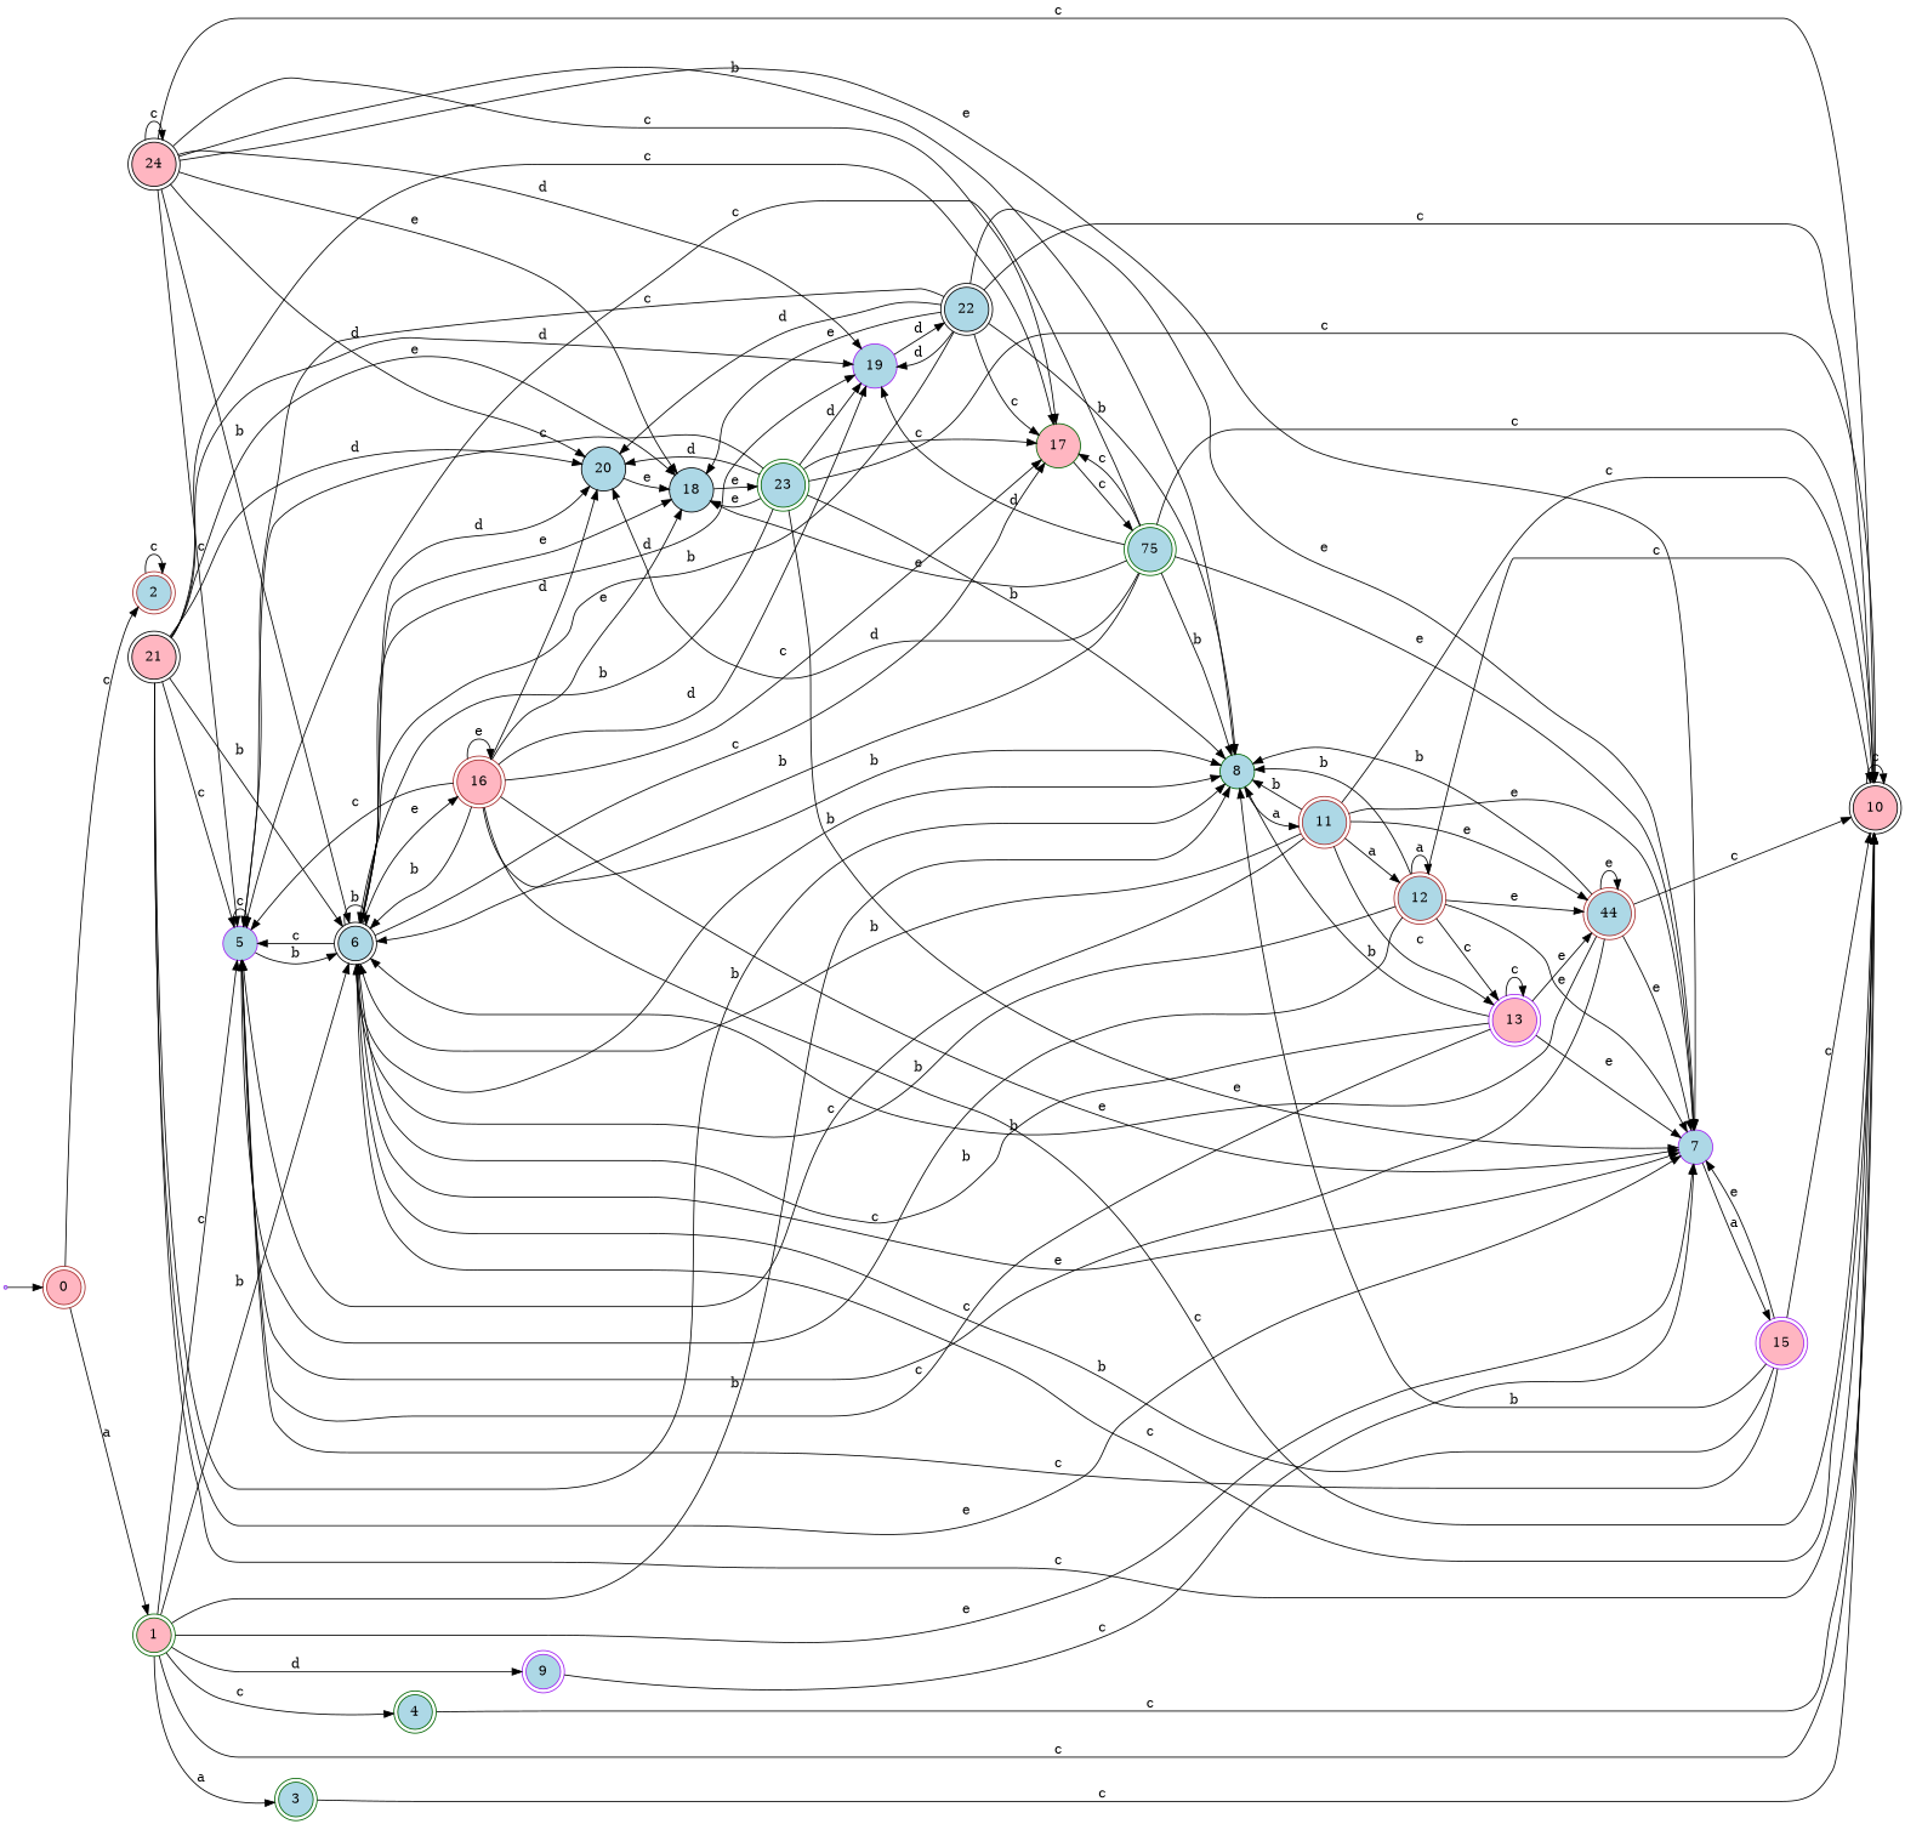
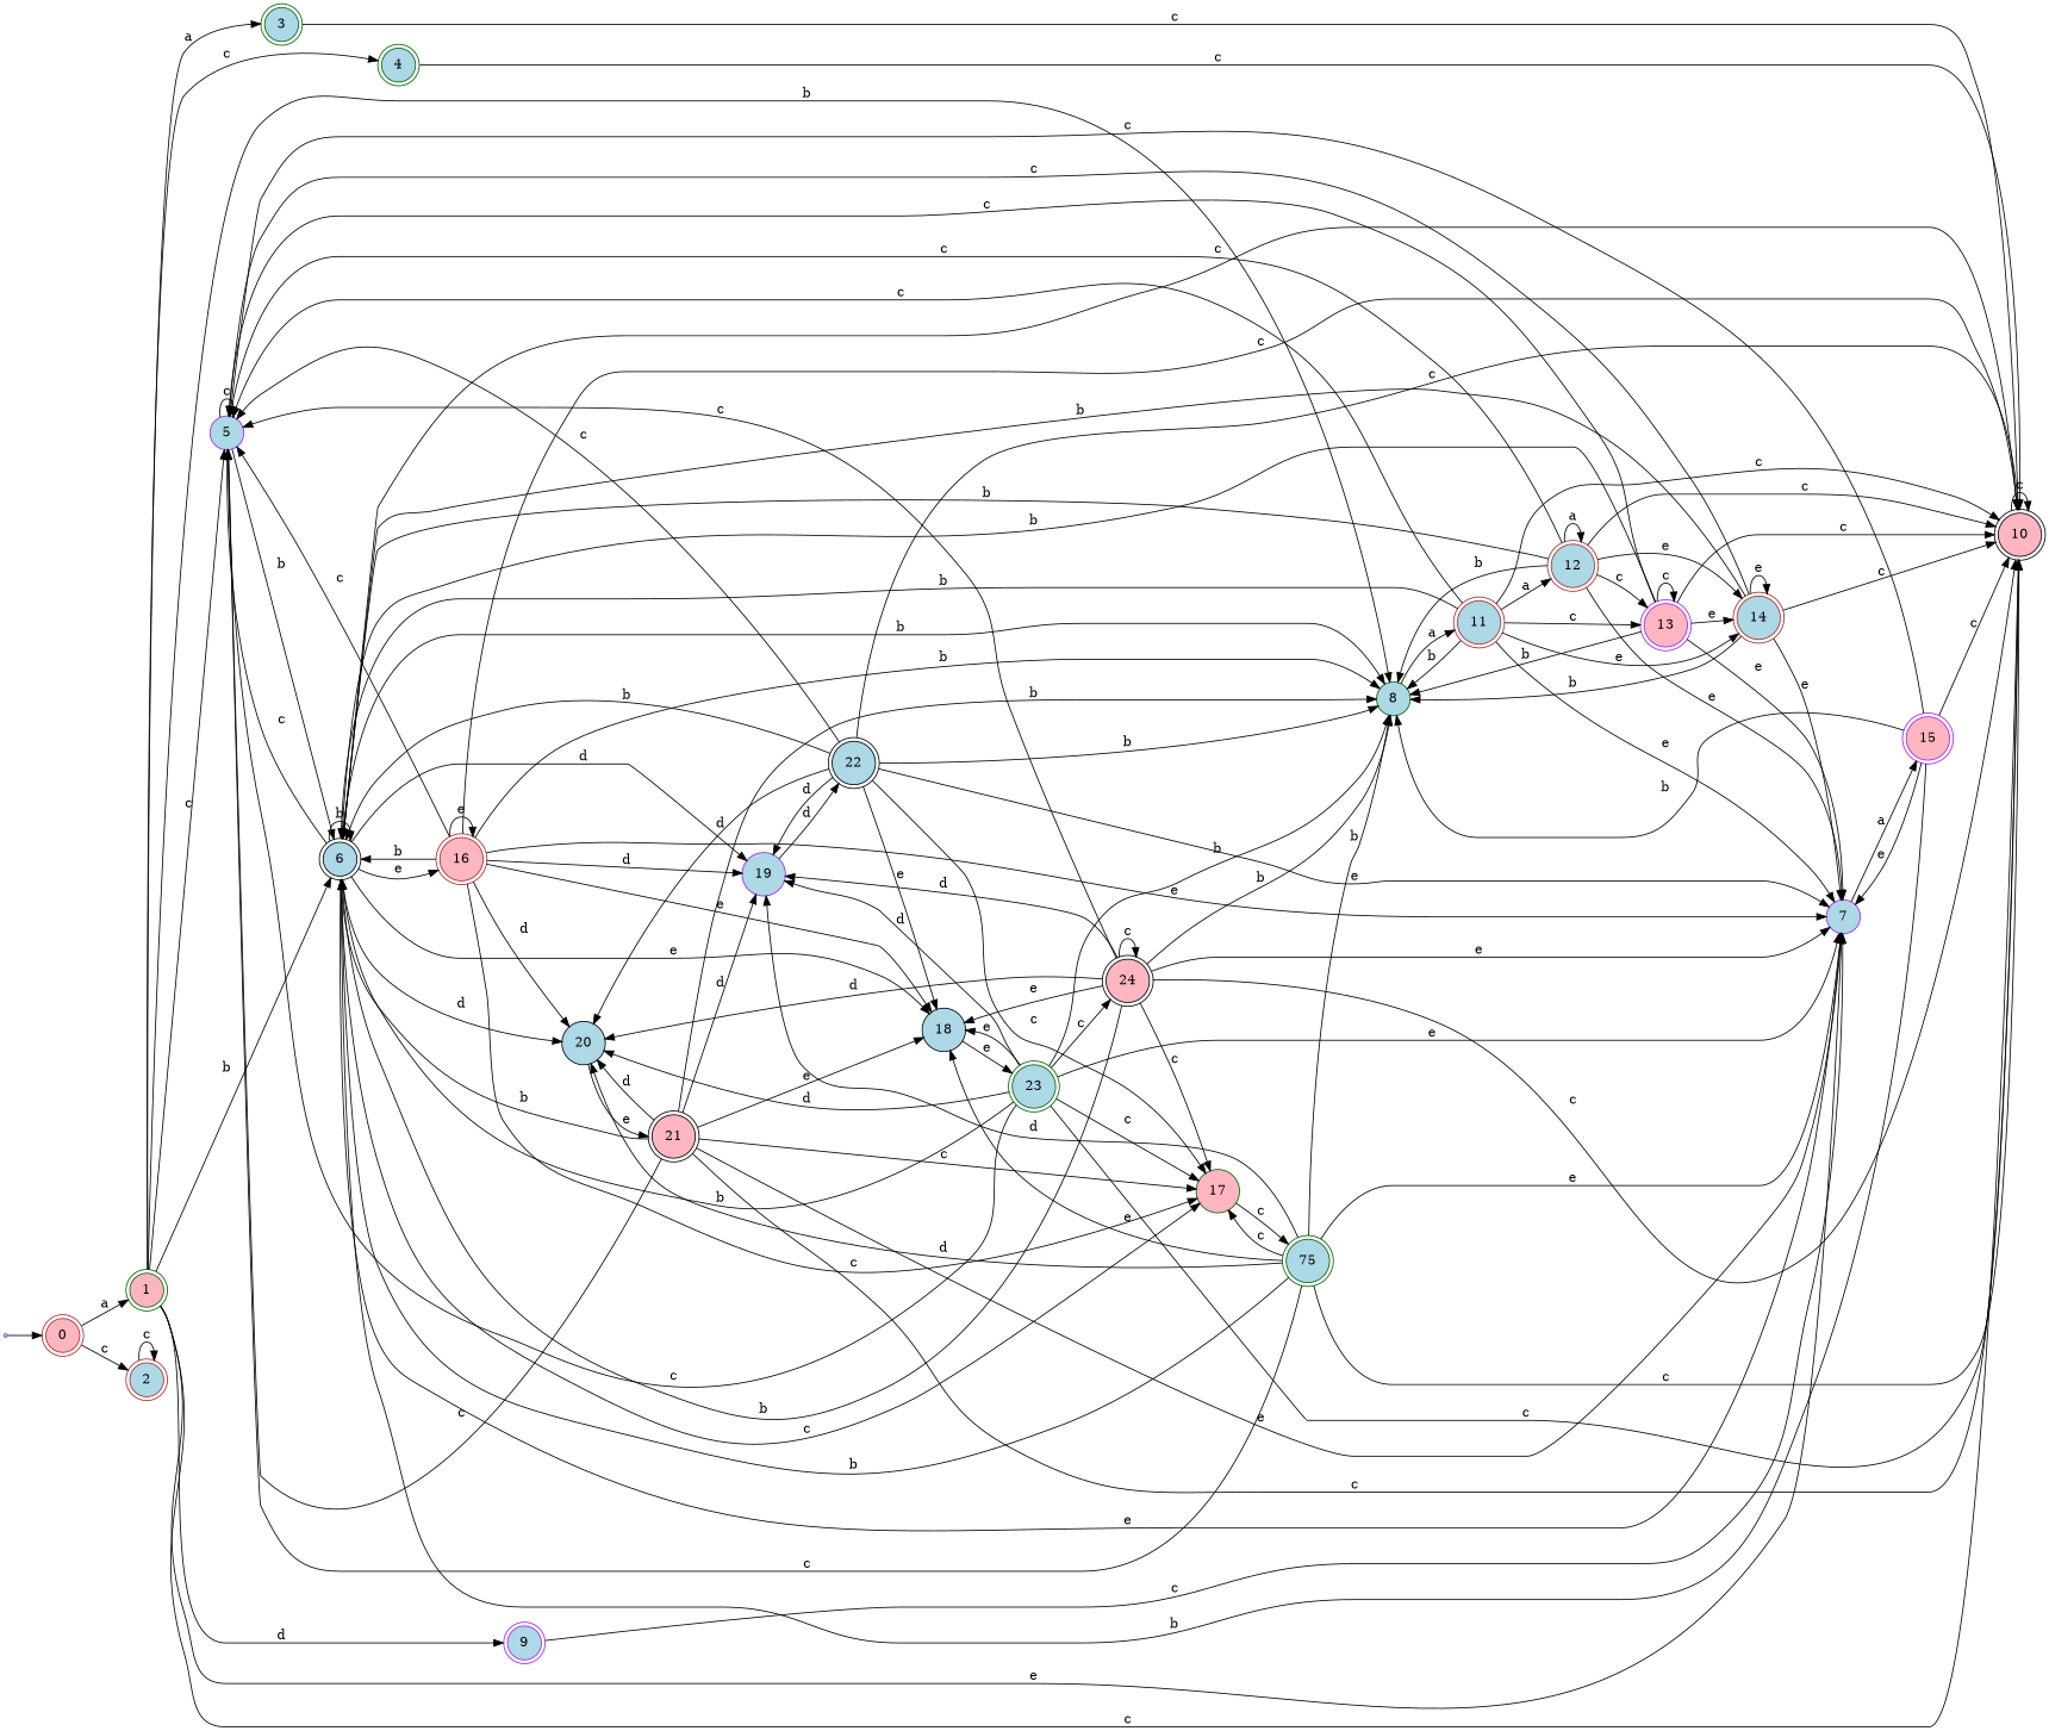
  digraph {
    rankdir=LR
    node [color=purple fillcolor=lightblue shape=doublecircle style=filled]
    dummy0 [shape=point]
    0 [color=brown fillcolor=lightpink]
    1 [color=darkgreen fillcolor=lightpink]
    2 [color=brown]
    3 [color=darkgreen]
    4 [color=darkgreen]
    5 [shape=circle]
    6 [color=black]
    7 [shape=circle]
    8 [color=darkgreen shape=circle]
    9
    10 [color=black fillcolor=lightpink]
    16 [color=brown fillcolor=lightpink]
    17 [color=darkgreen fillcolor=lightpink shape=circle]
    18 [color=black shape=circle]
    19 [shape=circle]
    20 [color=black shape=circle]
    15 [fillcolor=lightpink]
    11 [color=brown]
    n20 [color=darkgreen label=75]
    23 [color=darkgreen]
    22 [color=black]
    21 [color=black fillcolor=lightpink]
    12 [color=brown]
    13 [fillcolor=lightpink]
-   14 [color=brown label=44]
+   14 [color=brown]
    24 [color=black fillcolor=lightpink]
    dummy0 -> 0
    0 -> 1 [label=a]
    0 -> 2 [label=c]
    1 -> 3 [label=a]
    1 -> 4 [label=c]
    1 -> 5 [label=c]
    1 -> 6 [label=b]
    1 -> 7 [label=e]
    1 -> 8 [label=b]
    1 -> 9 [label=d]
    1 -> 10 [label=c]
    2 -> 2 [label=c]
    3 -> 10 [label=c]
    4 -> 10 [label=c]
    5 -> 5 [label=c]
    5 -> 6 [label=b]
    6 -> 5 [label=c]
    6 -> 6 [label=b]
    6 -> 7 [label=e]
    6 -> 8 [label=b]
    6 -> 10 [label=c]
    6 -> 16 [label=e]
    6 -> 17 [label=c]
    6 -> 18 [label=e]
    6 -> 19 [label=d]
    6 -> 20 [label=d]
    7 -> 15 [label=a]
    8 -> 11 [label=a]
    9 -> 7 [label=c]
    10 -> 10 [label=c]
    16 -> 5 [label=c]
    16 -> 6 [label=b]
    16 -> 7 [label=e]
    16 -> 8 [label=b]
    16 -> 10 [label=c]
    16 -> 16 [label=e]
    16 -> 17 [label=c]
    16 -> 18 [label=e]
    16 -> 19 [label=d]
    16 -> 20 [label=d]
    17 -> n20 [label=c]
    18 -> 23 [label=e]
    19 -> 22 [label=d]
-   20 -> 18 [label=e]
+   20 -> 21 [label=e]
    15 -> 5 [label=c]
    15 -> 6 [label=b]
    15 -> 7 [label=e]
    15 -> 8 [label=b]
    15 -> 10 [label=c]
    11 -> 5 [label=c]
    11 -> 6 [label=b]
    11 -> 7 [label=e]
    11 -> 8 [label=b]
    11 -> 10 [label=c]
    11 -> 12 [label=a]
    11 -> 13 [label=c]
    11 -> 14 [label=e]
    n20 -> 5 [label=c]
    n20 -> 6 [label=b]
    n20 -> 7 [label=e]
    n20 -> 8 [label=b]
    n20 -> 10 [label=c]
    n20 -> 17 [label=c]
    n20 -> 18 [label=e]
    n20 -> 19 [label=d]
    n20 -> 20 [label=d]
    23 -> 5 [label=c]
    23 -> 6 [label=b]
    23 -> 7 [label=e]
    23 -> 8 [label=b]
    23 -> 10 [label=c]
    23 -> 17 [label=c]
    23 -> 18 [label=e]
    23 -> 19 [label=d]
    23 -> 20 [label=d]
+   23 -> 24 [label=c]
    22 -> 5 [label=c]
    22 -> 6 [label=b]
    22 -> 7 [label=e]
    22 -> 8 [label=b]
    22 -> 10 [label=c]
    22 -> 17 [label=c]
    22 -> 18 [label=e]
    22 -> 19 [label=d]
    22 -> 20 [label=d]
    21 -> 5 [label=c]
    21 -> 6 [label=b]
    21 -> 7 [label=e]
    21 -> 8 [label=b]
    21 -> 10 [label=c]
    21 -> 17 [label=c]
    21 -> 18 [label=e]
    21 -> 19 [label=d]
    21 -> 20 [label=d]
    12 -> 5 [label=c]
    12 -> 6 [label=b]
    12 -> 7 [label=e]
    12 -> 8 [label=b]
    12 -> 10 [label=c]
    12 -> 12 [label=a]
    12 -> 13 [label=c]
    12 -> 14 [label=e]
    13 -> 5 [label=c]
    13 -> 6 [label=b]
    13 -> 7 [label=e]
    13 -> 8 [label=b]
+   13 -> 10 [label=c]
    13 -> 13 [label=c]
    13 -> 14 [label=e]
    14 -> 5 [label=c]
    14 -> 6 [label=b]
    14 -> 7 [label=e]
    14 -> 8 [label=b]
    14 -> 10 [label=c]
    14 -> 14 [label=e]
    24 -> 5 [label=c]
    24 -> 6 [label=b]
    24 -> 7 [label=e]
    24 -> 8 [label=b]
    24 -> 10 [label=c]
    24 -> 17 [label=c]
    24 -> 18 [label=e]
    24 -> 19 [label=d]
    24 -> 20 [label=d]
    24 -> 24 [label=c]
  }
